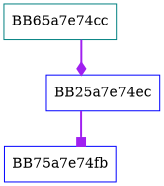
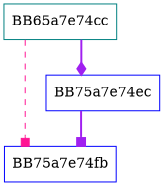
  digraph {
    splines=ortho
    node [color=blue shape=box]
    edge [arrowhead=box color=purple style=bold]
    n1 [color=teal label=BB65a7e74cc]
    BB75a7e74fb
-   BB75a7e74ec [label=BB25a7e74ec]
+   BB75a7e74ec
+   n1 -> BB75a7e74fb [color=deeppink style=dashed]
    n1 -> BB75a7e74ec [arrowhead=diamond]
    BB75a7e74ec -> BB75a7e74fb
  }
